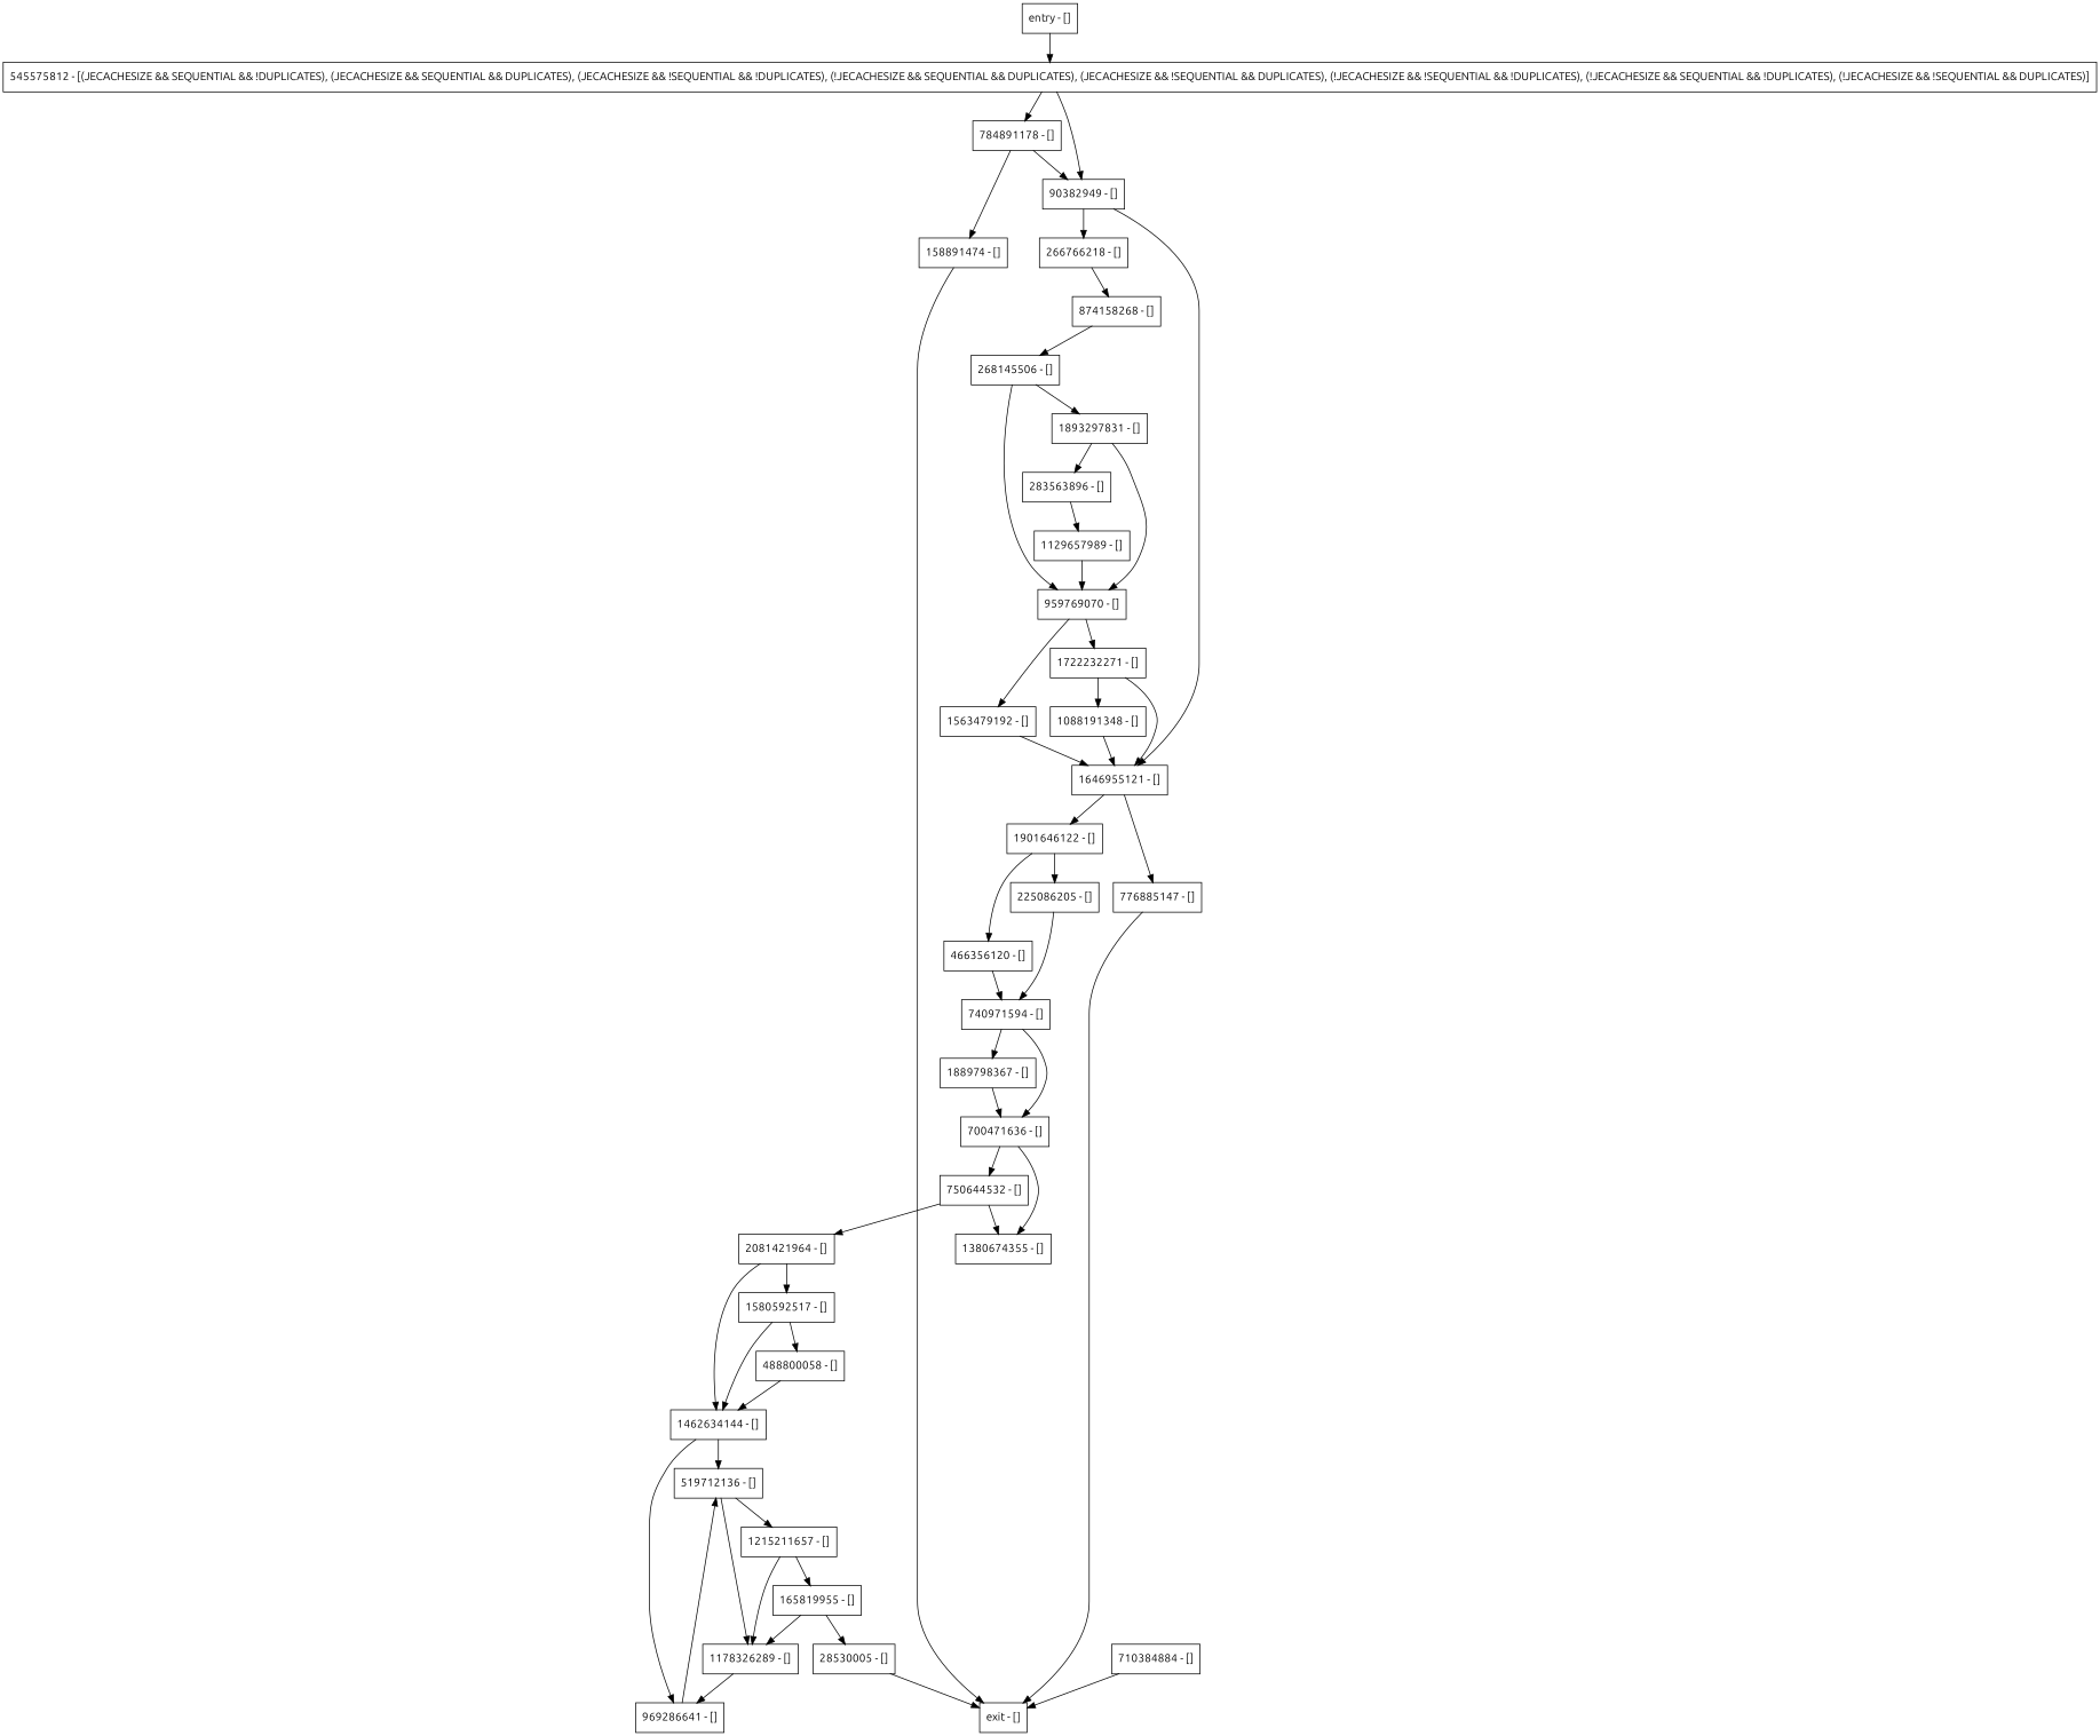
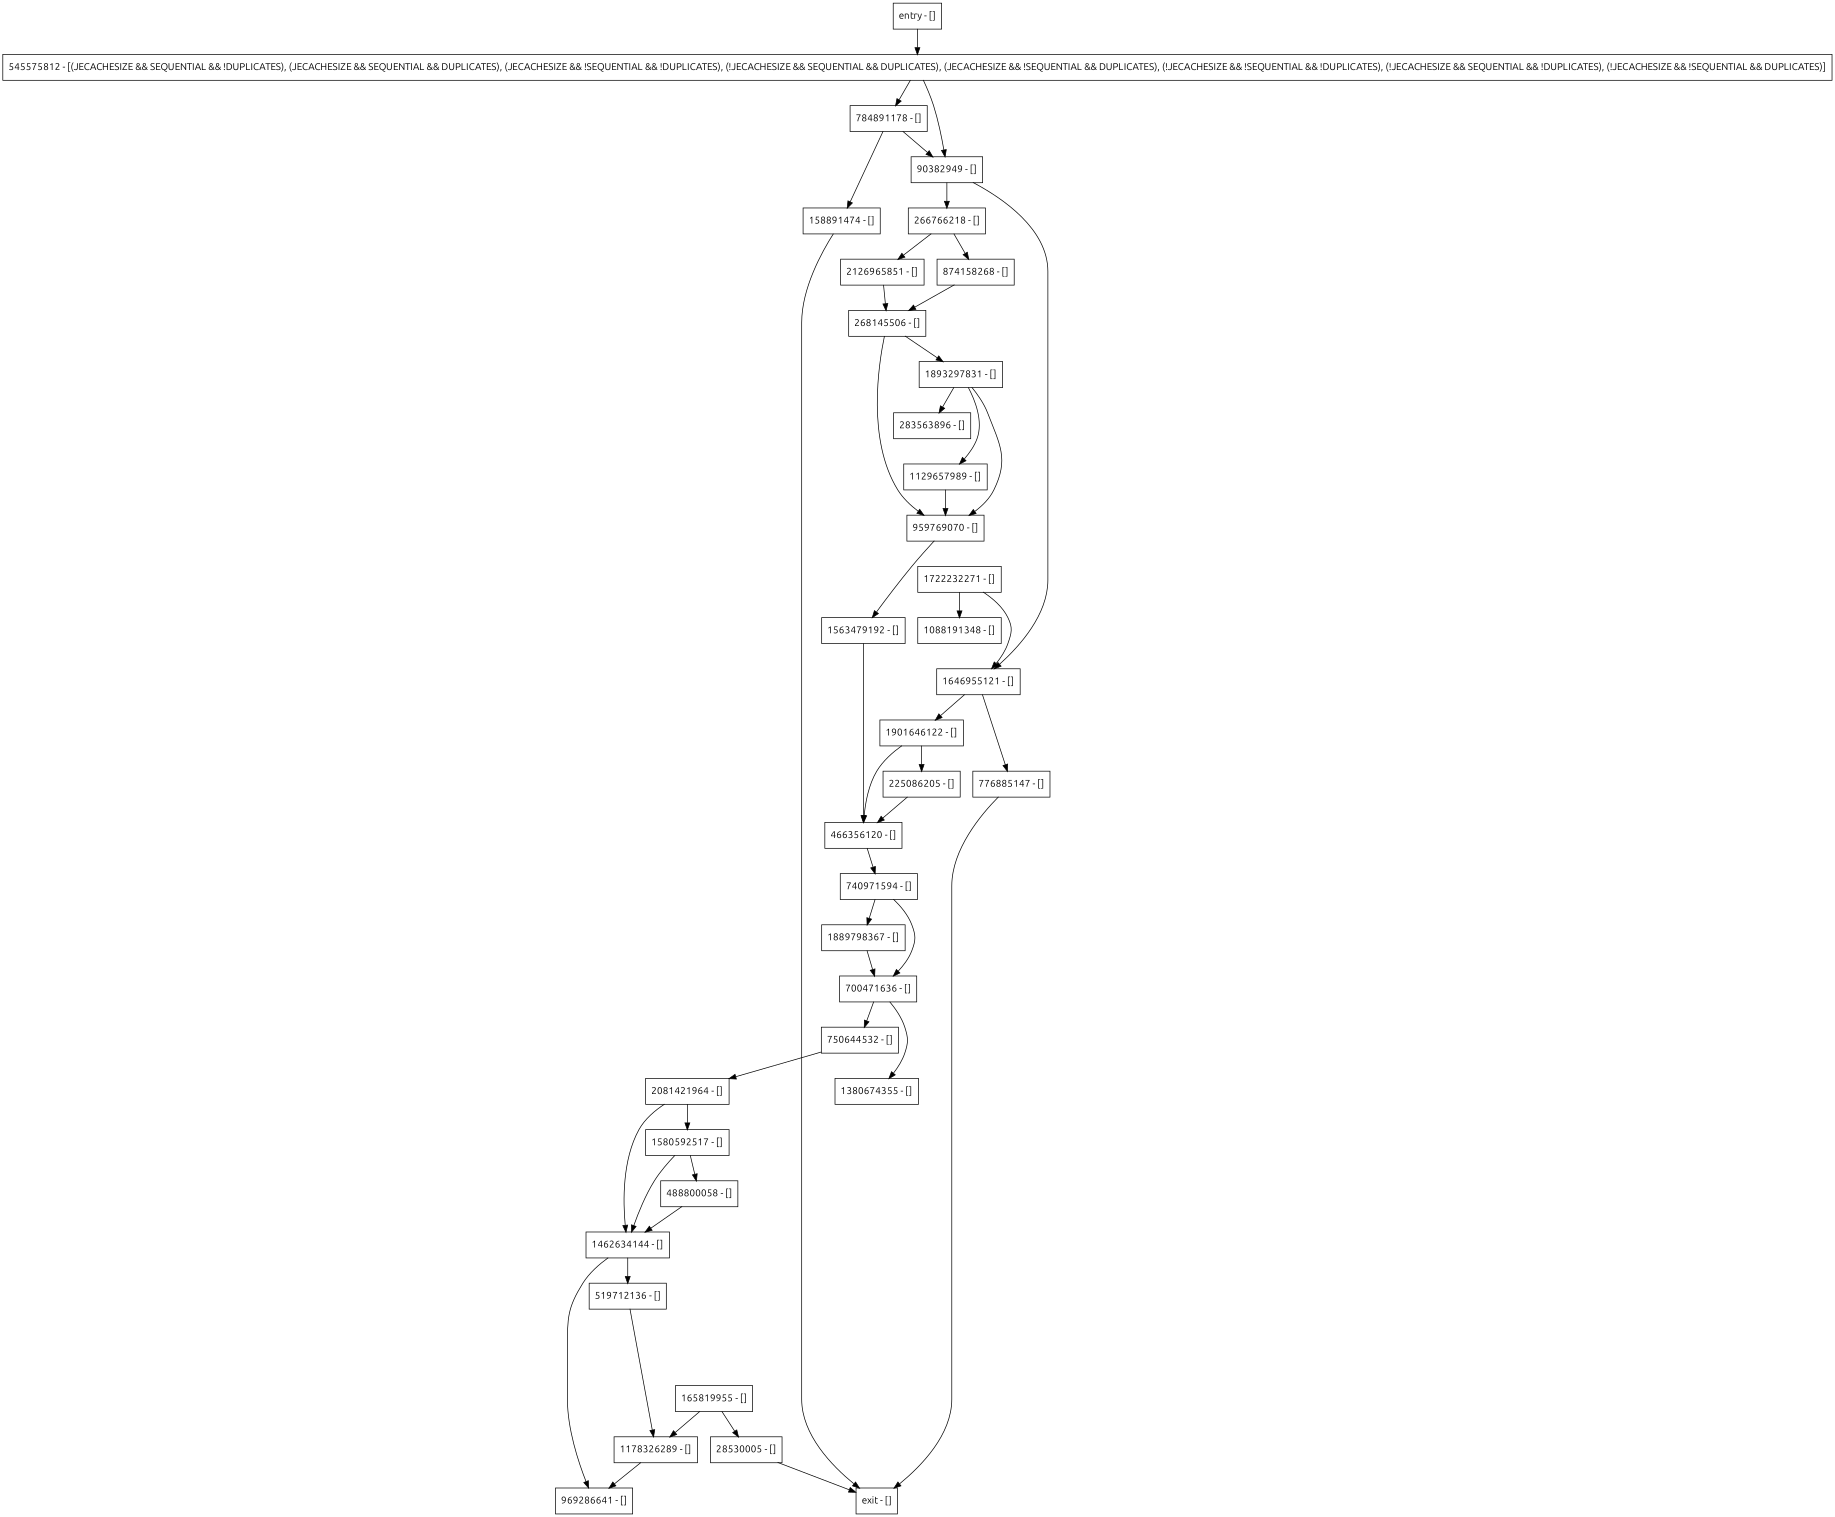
  digraph {
    fontname=Ubuntu
    node [fontname=Ubuntu shape=record]
    edge [fontname=Ubuntu]
    n1 [label="488800058 - []"]
    n2 [label="1462634144 - []"]
    n3 [label="519712136 - []"]
    n4 [label="969286641 - []"]
    n5 [label="28530005 - []"]
    n6 [label="exit - []"]
-   n7 [label="1215211657 - []"]
    n8 [label="1178326289 - []"]
    n9 [label="165819955 - []"]
    n10 [label="2081421964 - []"]
    n11 [label="1580592517 - []"]
    n12 [label="90382949 - []"]
    n13 [label="1646955121 - []"]
    n14 [label="266766218 - []"]
    n15 [label="1901646122 - []"]
    n16 [label="776885147 - []"]
    n17 [label="874158268 - []"]
+   n18 [label="2126965851 - []"]
    n19 [label="268145506 - []"]
    n20 [label="1893297831 - []"]
    n21 [label="959769070 - []"]
    n22 [label="158891474 - []"]
    n23 [label="466356120 - []"]
    n24 [label="225086205 - []"]
    n25 [label="740971594 - []"]
    n26 [label="1889798367 - []"]
    n27 [label="700471636 - []"]
    n28 [label="283563896 - []"]
    n29 [label="1563479192 - []"]
    n30 [label="1722232271 - []"]
    n31 [label="1129657989 - []"]
-   n32 [label="710384884 - []"]
    n33 [label="1380674355 - []"]
    n34 [label="1088191348 - []"]
    n35 [label="750644532 - []"]
    n36 [label="entry - []"]
    n37 [label="545575812 - [(JECACHESIZE && SEQUENTIAL && !DUPLICATES), (JECACHESIZE && SEQUENTIAL && DUPLICATES), (JECACHESIZE && !SEQUENTIAL && !DUPLICATES), (!JECACHESIZE && SEQUENTIAL && DUPLICATES), (JECACHESIZE && !SEQUENTIAL && DUPLICATES), (!JECACHESIZE && !SEQUENTIAL && !DUPLICATES), (!JECACHESIZE && SEQUENTIAL && !DUPLICATES), (!JECACHESIZE && !SEQUENTIAL && DUPLICATES)]"]
    n38 [label="784891178 - []"]
    n1 -> n2
    n2 -> n3
    n2 -> n4
-   n3 -> n7
    n3 -> n8
-   n4 -> n3
    n5 -> n6
-   n7 -> n8
-   n7 -> n9
    n8 -> n4
    n9 -> n5
    n9 -> n8
    n10 -> n2
    n10 -> n11
    n11 -> n1
    n11 -> n2
    n12 -> n13
    n12 -> n14
    n13 -> n15
    n13 -> n16
    n14 -> n17
+   n14 -> n18
    n15 -> n23
    n15 -> n24
    n16 -> n6
    n17 -> n19
+   n18 -> n19
    n19 -> n20
    n19 -> n21
    n20 -> n21
    n20 -> n28
    n21 -> n29
-   n21 -> n30
    n22 -> n6
    n23 -> n25
-   n24 -> n25
+   n24 -> n23
    n25 -> n26
    n25 -> n27
    n26 -> n27
    n27 -> n33
    n27 -> n35
-   n28 -> n31
-   n29 -> n13
+   n20 -> n31
+   n29 -> n23
    n30 -> n13
    n30 -> n34
    n31 -> n21
-   n32 -> n6
-   n34 -> n13
    n35 -> n10
-   n35 -> n33
    n36 -> n37
    n37 -> n12
    n37 -> n38
    n38 -> n12
    n38 -> n22
  }
